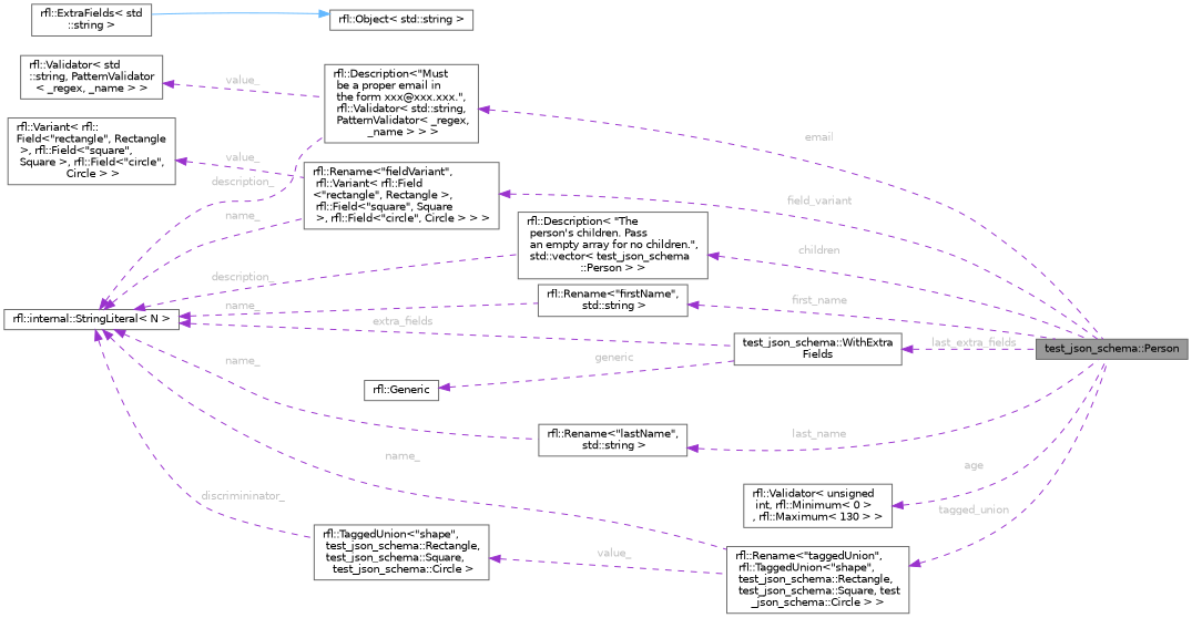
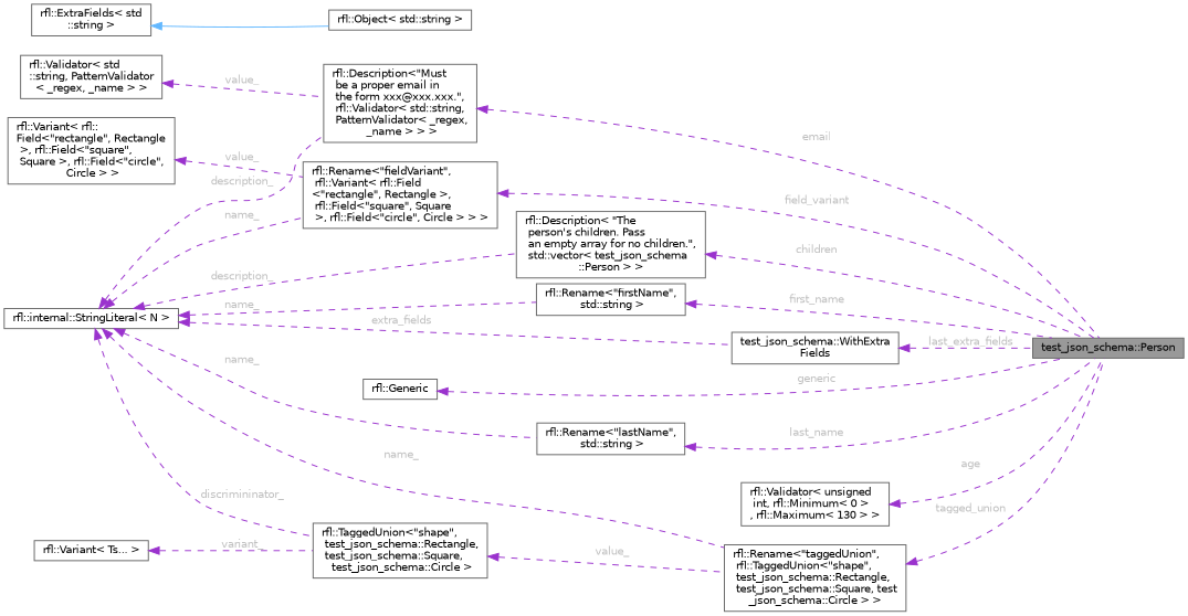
  digraph {
    rankdir=LR
    node [color=gray40 fillcolor=white fontname=Helvetica fontsize=10 shape=box style=filled]
    edge [color=darkorchid3 dir=back fontcolor=grey fontname=Helvetica fontsize=10 labelfontname=Helvetica labelfontsize=10 style=dashed]
    n1 [fillcolor=grey60 fontcolor=black height=0.2 label="test_json_schema::Person" width=0.4]
    n2 [height=0.2 label="rfl::Rename\<\"firstName\",\l std::string \>" width=0.4]
    n3 [height=0.2 label="rfl::internal::StringLiteral\< N \>" width=0.4]
    n4 [height=0.2 label="rfl::Rename\<\"lastName\",\l std::string \>" width=0.4]
    n5 [height=0.2 label="rfl::Description\<\"Must\l be a proper email in\l the form xxx@xxx.xxx.\",\l rfl::Validator\< std::string,\l PatternValidator\< _regex,\l _name \> \> \>" width=0.4]
    n6 [height=0.2 label="rfl::Description\< \"The\l person's children. Pass\l an empty array for no children.\",\l std::vector\< test_json_schema\l::Person \> \>" width=0.4]
    n7 [height=0.2 label="rfl::Rename\<\"taggedUnion\",\l rfl::TaggedUnion\<\"shape\",\l test_json_schema::Rectangle,\l test_json_schema::Square, test\l_json_schema::Circle \> \>" width=0.4]
    n8 [height=0.2 label="rfl::TaggedUnion\<\"shape\",\l test_json_schema::Rectangle,\l test_json_schema::Square,\l test_json_schema::Circle \>" width=0.4]
    n9 [height=0.2 label="rfl::Rename\<\"fieldVariant\",\l rfl::Variant\< rfl::Field\l\<\"rectangle\", Rectangle \>,\l rfl::Field\<\"square\", Square\l \>, rfl::Field\<\"circle\", Circle \> \> \>" width=0.4]
    n10 [height=0.2 label="test_json_schema::WithExtra\lFields" width=0.4]
    n11 [height=0.2 label="rfl::Validator\< std\l::string, PatternValidator\l\< _regex, _name \> \>" width=0.4]
    n12 [height=0.2 label="rfl::Validator\< unsigned\l int, rfl::Minimum\< 0 \>\l, rfl::Maximum\< 130 \> \>" width=0.4]
+   n13 [height=0.2 label="rfl::Variant\< Ts... \>" width=0.4]
    n14 [height=0.2 label="rfl::Variant\< rfl::\lField\<\"rectangle\", Rectangle\l \>, rfl::Field\<\"square\",\l Square \>, rfl::Field\<\"circle\",\l Circle \> \>" width=0.4]
    n15 [height=0.2 label="rfl::Generic" width=0.4]
    n16 [height=0.2 label="rfl::ExtraFields\< std\l::string \>" width=0.4]
    n17 [height=0.2 label="rfl::Object\< std::string \>" width=0.4]
    n2 -> n1 [label=" first_name"]
    n3 -> n2 [label=" name_"]
    n3 -> n4 [label=" name_"]
    n3 -> n5 [label=" description_"]
    n3 -> n6 [label=" description_"]
    n3 -> n7 [label=" name_"]
    n3 -> n8 [label=" discrimininator_"]
    n3 -> n9 [label=" name_"]
    n3 -> n10 [label=" extra_fields"]
    n4 -> n1 [label=" last_name"]
    n5 -> n1 [label=" email"]
    n6 -> n1 [label=" children"]
    n7 -> n1 [label=" tagged_union"]
    n8 -> n7 [label=" value_"]
    n9 -> n1 [label=" field_variant"]
    n10 -> n1 [label=" last_extra_fields"]
    n11 -> n5 [label=" value_"]
    n12 -> n1 [label=" age"]
+   n13 -> n8 [label=" variant_"]
    n14 -> n9 [label=" value_"]
-   n15 -> n10 [label=" generic"]
-   n17 -> n16 [color=steelblue1 style=solid fontcolor=""]
+   n15 -> n1 [label=" generic"]
+   n16 -> n17 [color=steelblue1 style=solid fontcolor=""]
  }
